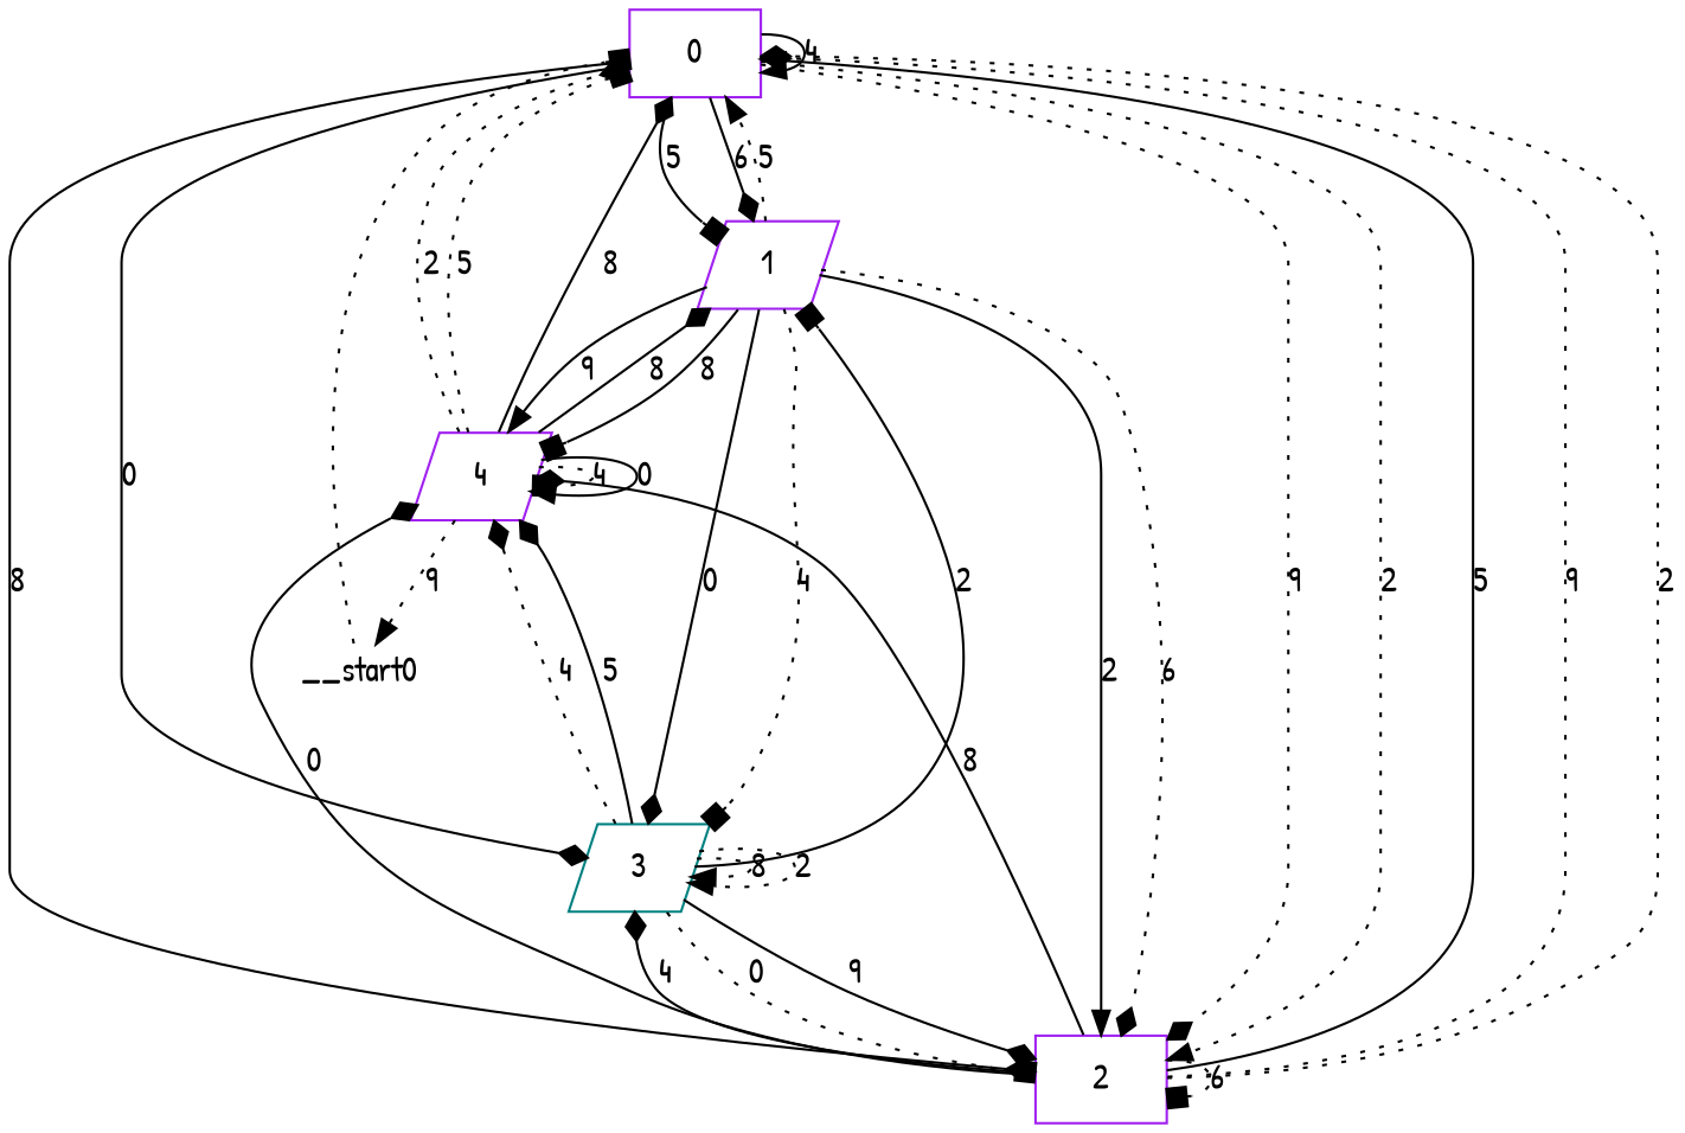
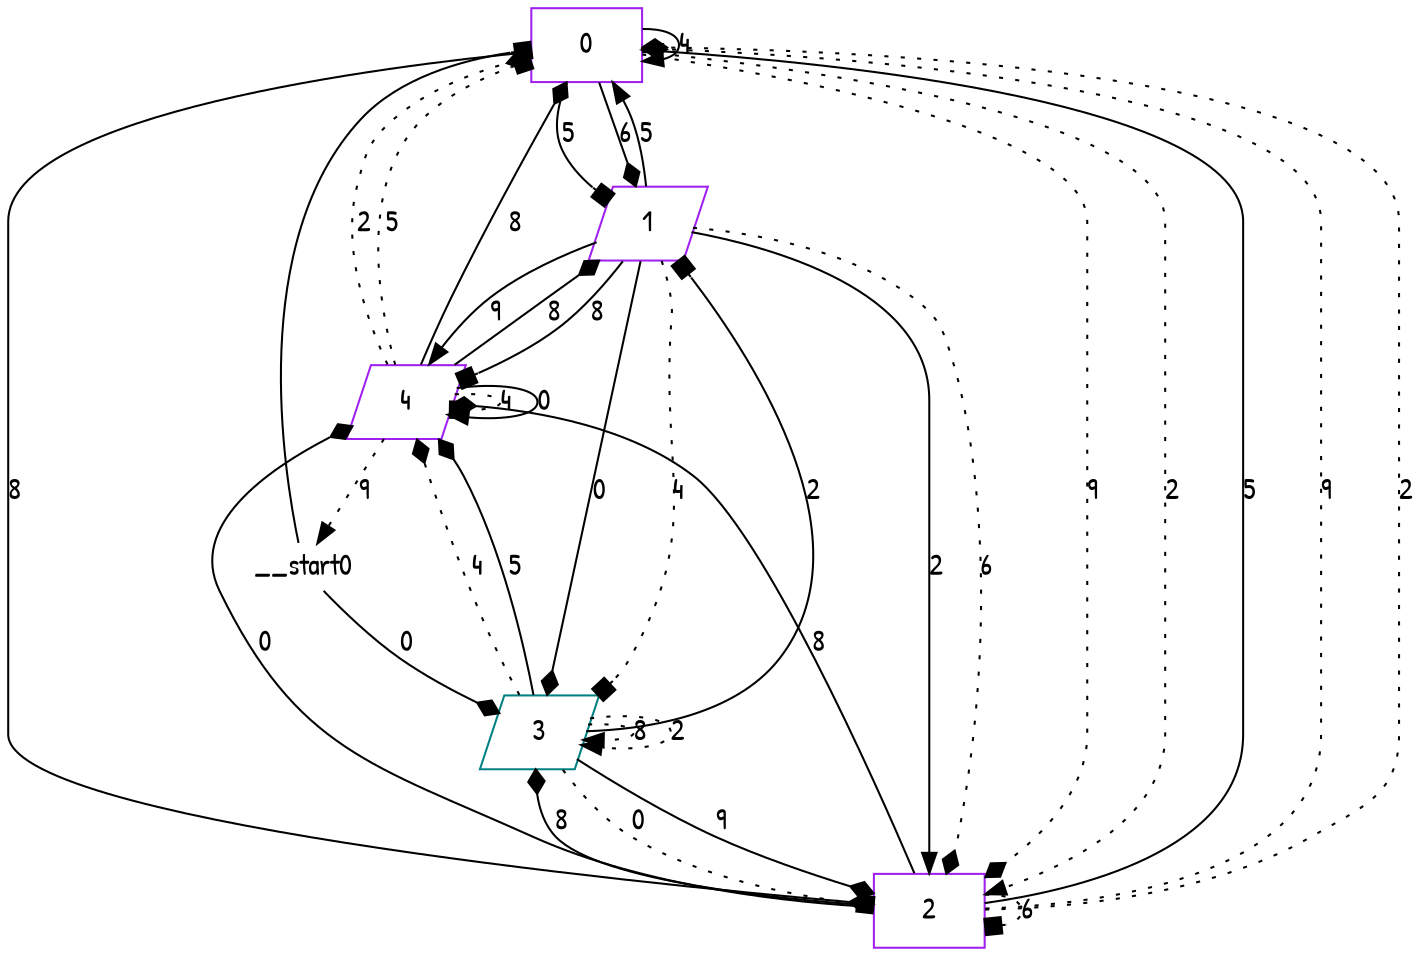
  digraph {
    fontname="Patrick Hand"
    node [color=purple fontname="Patrick Hand" shape=parallelogram]
    edge [arrowhead=diamond fontname="Patrick Hand" style=solid]
    n1 [label=0 shape=box]
    n2 [label=1]
    n3 [label=2 shape=box]
    n4 [color=teal label=3]
    n5 [label=4]
    __start0 [color=blue height=0 shape=none width=0]
    n1 -> n1 [arrowhead=normal label=4]
    n1 -> n2 [arrowhead=box label=5]
    n1 -> n2 [label=6]
    n1 -> n3 [label=8]
    n1 -> n3 [label=9 style=dotted]
    n1 -> n3 [arrowhead=normal label=2 style=dotted]
-   n1 -> n4 [label=0]
-   n2 -> n1 [arrowhead=normal label=5 style=dotted]
+   __start0 -> n4 [label=0]
+   n2 -> n1 [arrowhead=normal label=5]
    n2 -> n3 [arrowhead=normal label=2]
    n2 -> n3 [label=6 style=dotted]
    n2 -> n4 [arrowhead=box label=4 style=dotted]
    n2 -> n4 [label=0]
    n2 -> n5 [arrowhead=box label=8]
    n2 -> n5 [arrowhead=normal label=9]
    n3 -> n1 [arrowhead=normal label=5]
    n3 -> n1 [label=9 style=dotted]
    n3 -> n1 [label=2 style=dotted]
    n3 -> n3 [arrowhead=box label=6 style=dotted]
-   n3 -> n4 [label=4]
+   n3 -> n4 [label=8]
    n3 -> n5 [label=8]
    n3 -> n5 [label=0]
    n4 -> n2 [arrowhead=box label=2]
    n4 -> n3 [label=9]
    n4 -> n3 [arrowhead=box label=0 style=dotted]
    n4 -> n4 [arrowhead=normal label=8 style=dotted]
    n4 -> n4 [arrowhead=normal label=2 style=dotted]
    n4 -> n5 [label=4 style=dotted]
    n4 -> n5 [label=5]
    n5 -> n1 [arrowhead=box label=5 style=dotted]
    n5 -> n1 [label=8]
    n5 -> n1 [label=2 style=dotted]
    n5 -> n2 [label=8]
    n5 -> n5 [arrowhead=box label=4 style=dotted]
    n5 -> n5 [arrowhead=normal label=0]
    n5 -> __start0 [arrowhead=normal label=9 style=dotted]
-   __start0 -> n1 [arrowhead=box style=dotted]
+   __start0 -> n1 [arrowhead=box]
  }
